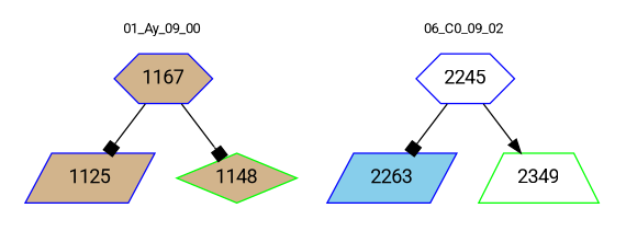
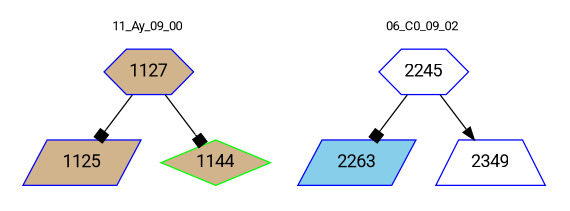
  digraph {
    fontname=Roboto
    node [color=blue fillcolor=tan fontname=Roboto shape=hexagon style=filled]
    edge [arrowhead=box color=black fontname=Roboto]
-   n1 [label=1167]
+   n1 [label=1127]
    n2 [label=1125 shape=parallelogram]
-   n3 [color=green label=1148 shape=diamond]
+   n3 [color=green label=1144 shape=diamond]
    n4 [fillcolor=white label=2245]
    n5 [fillcolor=skyblue label=2263 shape=parallelogram]
-   n6 [color=green fillcolor=white label=2349 shape=trapezium]
+   n6 [fillcolor=white label=2349 shape=trapezium]
    subgraph cluster_1 {
      color=white
      fontsize=10
-     label="01_Ay_09_00"
+     label="11_Ay_09_00"
      n1
      n2
      n3
    }
    subgraph cluster_2 {
      color=white
      fontsize=10
      label="06_C0_09_02"
      n4
      n5
      n6
    }
    n1 -> n2
    n1 -> n3
    n4 -> n5
    n4 -> n6 [arrowhead=normal]
  }
